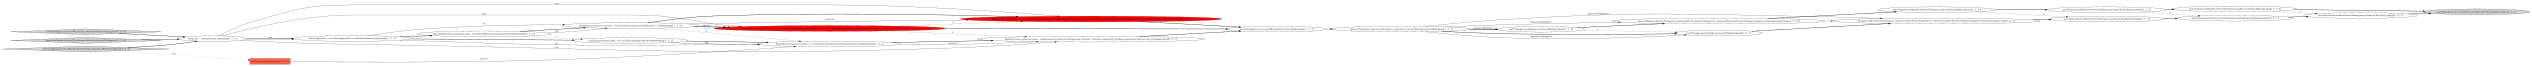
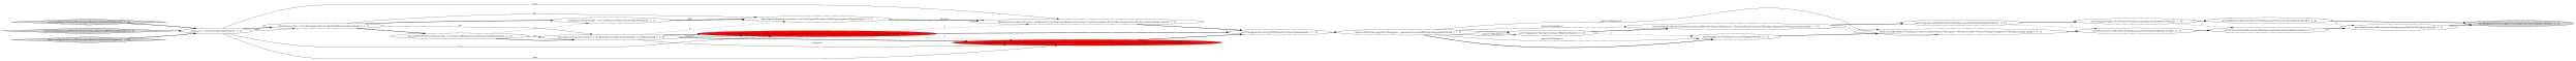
  digraph {
    rankdir=LR
    fontname="EB Garamond"
    node [fillcolor=white shape=ellipse style=filled fontname="EB Garamond"]
    edge [style=bold fontname="EB Garamond"]
    n1 [label="ParameterMarkerRowNumberValueSegment parameterMarkerRowNumberValueSegment = (ParameterMarkerRowNumberValueSegment)paginationValueSegment@@@11@@@['1', '1', '0']"]
    n2 [label="NumberLiteralRowNumberValueSegment numberLiteralRowNumberValueSegment = (NumberLiteralRowNumberValueSegment)paginationValueSegment@@@11@@@['0', '0', '1']"]
    n3 [label="assertThat(parameterMarkerRowNumberValueSegment.getStartIndex(),is(0))@@@12@@@['1', '1', '0']"]
    n4 [label="assertThat(numberLiteralRowNumberValueSegment.getStartIndex(),is(0))@@@12@@@['0', '0', '1']"]
    n5 [label="assertThat(paginationValueSegment,instanceOf())@@@10@@@['0', '0', '1']"]
    n6 [label="PaginationValueSegment paginationValueSegment = paginationContext.getOffsetSegment().get()@@@9@@@['1', '1', '1']"]
    n7 [label="assertThat(paginationValueSegment,instanceOf())@@@10@@@['1', '1', '0']"]
    n8 [label="ParameterMarkerExpressionSegment right = new ParameterMarkerExpressionSegment(0,10,0)@@@5@@@['1', '1', '0']"]
    n9 [label="BinaryOperationExpression expression = new BinaryOperationExpression(0,0,left,right,\">\",null)@@@6@@@['1', '1', '0']"]
    n10 [label="LiteralExpressionSegment right = new LiteralExpressionSegment(0,10,100)@@@5@@@['0', '0', '1']"]
    n11 [fillcolor=red label="PaginationContext paginationContext = topPaginationContextEngine.createPaginationContext(new TopProjectionSegment(0,10,null,name),Collections.singletonList(expression),Collections.singletonList(1))@@@7@@@['0', '1', '0']"]
    n12 [label="assertTrue(paginationContext.getOffsetSegment().isPresent())@@@8@@@['1', '1', '1']"]
    n13 [fillcolor=lightgray label="assertCreatePaginationContextWhenParameterMarkerRowNumberValueSegment['0', '1', '0']" shape=diamond]
    n14 [label="String name = \"rowNumberAlias\"@@@3@@@['1', '1', '1']"]
    n15 [fillcolor=red label="PaginationContext paginationContext = topPaginationContextEngine.createPaginationContext(new TopProjectionSegment(0,10,null,name),expression,Collections.singletonList(1))@@@7@@@['1', '0', '0']"]
    n16 [label="BinaryOperationExpression expression = new BinaryOperationExpression(0,0,left,right,operator,null)@@@6@@@['0', '0', '1']"]
    n17 [label="PaginationContext paginationContext = topPaginationContextEngine.createPaginationContext(new TopProjectionSegment(0,10,null,name),expression,Collections.emptyList())@@@7@@@['0', '0', '1']"]
    n18 [label="assertThat(numberLiteralRowNumberValueSegment.getValue(),is(100L))@@@14@@@['0', '0', '1']"]
    n19 [fillcolor=lightgray label="assertFalse(paginationContext.getRowCountSegment().isPresent())@@@15@@@['1', '1', '1']"]
    n20 [fillcolor=lightgray label="assertCreatePaginationContextWhenRowNumberPredicatePresentAndWithGivenOperator['0', '0', '1']" shape=diamond]
-   n21 [fillcolor=tomato label="final String operator@@@2@@@['0', '0', '1']" shape=box]
    n22 [label="assertThat(parameterMarkerRowNumberValueSegment.getStopIndex(),is(10))@@@13@@@['1', '1', '0']"]
    n23 [label="assertThat(numberLiteralRowNumberValueSegment.getStopIndex(),is(10))@@@13@@@['0', '0', '1']"]
    n24 [label="assertThat(parameterMarkerRowNumberValueSegment.getParameterIndex(),is(0))@@@14@@@['1', '1', '0']"]
    n25 [label="ColumnSegment left = new ColumnSegment(0,10,new IdentifierValue(name))@@@4@@@['1', '1', '1']"]
    n26 [fillcolor=lightgray label="assertCreatePaginationContextWhenParameterMarkerRowNumberValueSegment['1', '0', '0']" shape=diamond]
    n1 -> n2 [label=0 style=dashed]
    n1 -> n3
    n2 -> n4
    n3 -> n4 [label=0 style=dashed]
    n3 -> n22
    n4 -> n23
    n5 -> n2
    n6 -> n1 [label=paginationValueSegment style=solid]
    n6 -> n2 [label=paginationValueSegment style=solid]
    n6 -> n5
    n6 -> n5 [label=paginationValueSegment style=solid]
    n6 -> n7
    n6 -> n7 [label=paginationValueSegment style=solid]
    n7 -> n1
    n7 -> n5 [label=0 style=dashed]
    n8 -> n9
    n8 -> n9 [label=right style=solid]
    n8 -> n10 [label=0 style=dashed]
    n9 -> n11
    n9 -> n11 [label=expression style=solid]
    n9 -> n15 [label=expression style=solid]
    n9 -> n15
    n9 -> n16 [label=0 style=dashed]
    n10 -> n16 [label=right style=solid]
    n10 -> n16
    n11 -> n12
    n12 -> n6
    n13 -> n14
    n14 -> n11 [label=name style=solid]
    n14 -> n15 [label=name style=solid]
    n14 -> n17 [label=name style=solid]
    n14 -> n25 [label=name style=solid]
    n14 -> n25
    n15 -> n11 [label=0 style=dashed]
    n15 -> n12
    n15 -> n17 [label=0 style=dashed]
    n16 -> n17
    n16 -> n17 [label=expression style=solid]
    n17 -> n12
    n18 -> n19
    n20 -> n14
-   n20 -> n21 [label=true style=dotted]
-   n21 -> n16 [label=operator style=solid]
    n22 -> n23 [label=0 style=dashed]
    n22 -> n24
    n23 -> n18
    n24 -> n18 [label=0 style=dashed]
    n24 -> n19
    n25 -> n8
    n25 -> n9 [label=left style=solid]
    n25 -> n10
    n25 -> n16 [label=left style=solid]
    n26 -> n14
  }
